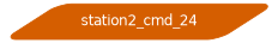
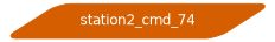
  digraph {
-   n1 [color="#d55e00" fillcolor="#d55e00" fontcolor=white fontname=helvetica height=0.5 label=station2_cmd_24 shape=parallelogram style="filled, rounded" width=1.8611]
+   n1 [color="#d55e00" fillcolor="#d55e00" fontcolor=white fontname=helvetica height=0.5 label=station2_cmd_74 shape=parallelogram style="filled, rounded" width=1.8611]
  }
